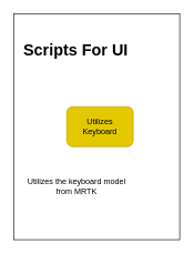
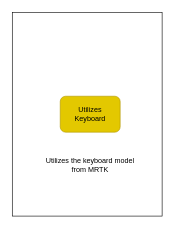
  <mxCell id="0" />
  <mxCell id="1" parent="0" />
  <mxCell id="2" value="" style="rounded=0;whiteSpace=wrap;html=1;glass=0;fillStyle=solid;strokeColor=default;fillColor=default;gradientColor=none;gradientDirection=north;" vertex="1" parent="1"><mxGeometry x="20" y="20" width="250" height="340" as="geometry" /></mxCell>
- <mxCell id="3" value="&lt;h1&gt;Scripts For UI&lt;/h1&gt;&lt;div&gt;&lt;br&gt;&lt;/div&gt;" style="text;html=1;strokeColor=none;fillColor=none;spacing=5;spacingTop=-20;whiteSpace=wrap;overflow=hidden;rounded=0;glass=0;fillStyle=solid;" vertex="1" parent="1"><mxGeometry x="30" y="55" width="240" height="75" as="geometry" /></mxCell>
  <mxCell id="4" value="Utilizes&lt;br&gt;Keyboard" style="rounded=1;whiteSpace=wrap;html=1;glass=0;fillStyle=solid;strokeColor=#B09500;fillColor=#e3c800;gradientDirection=north;fontColor=#000000;" vertex="1" parent="1"><mxGeometry x="100" y="160" width="100" height="60" as="geometry" /></mxCell>
- <mxCell id="5" value="Utilizes the keyboard model from MRTK" style="text;html=1;strokeColor=none;fillColor=none;align=center;verticalAlign=middle;whiteSpace=wrap;rounded=0;" vertex="1" parent="1"><mxGeometry x="35" y="255" width="160" height="50" as="geometry" /></mxCell>
+ <mxCell id="5" value="Utilizes the keyboard model from MRTK" style="text;html=1;strokeColor=none;fillColor=none;align=center;verticalAlign=middle;whiteSpace=wrap;rounded=0;" vertex="1" parent="1"><mxGeometry x="70" y="250" width="160" height="50" as="geometry" /></mxCell>
